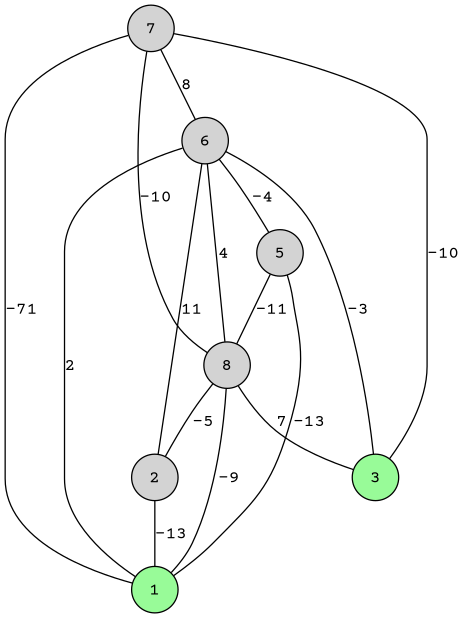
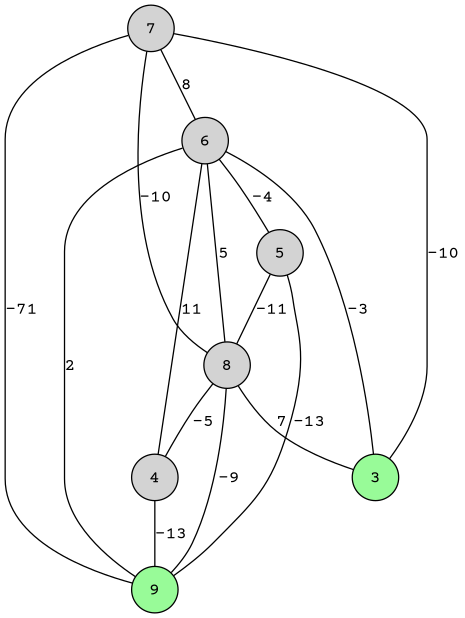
  graph {
    fontname="Courier Prime"
    node [fillcolor=lightgrey fontname="Courier Prime" shape=circle style=filled]
    edge [fontname="Courier Prime"]
-   1 [fillcolor=palegreen]
+   1 [fillcolor=palegreen label=9]
    7
    n3 [label=8]
    6
-   2
+   2 [label=4]
    3 [fillcolor=palegreen]
    5
    7 -- 1 [label=-71]
    7 -- n3 [label=-10]
    7 -- 6 [label=8]
    n3 -- 1 [label=-9]
    n3 -- 2 [label=-5]
    n3 -- 3 [label=7]
    6 -- 1 [label=2]
-   6 -- n3 [label=4]
+   6 -- n3 [label=5]
    6 -- 2 [label=11]
    6 -- 3 [label=-3]
    6 -- 5 [label=-4]
    2 -- 1 [label=-13]
    3 -- 7 [label=-10]
    5 -- 1 [label=-13]
    5 -- n3 [label=-11]
  }
